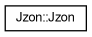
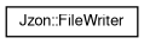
  digraph {
    rankdir=LR
-   n1 [color=black fillcolor=white fontname=FreeSans fontsize=10 height=0.2 label="Jzon::Jzon" shape=record style=filled width=0.4]
+   n1 [color=black fillcolor=white fontname=FreeSans fontsize=10 height=0.2 label="Jzon::FileWriter" shape=record style=filled width=0.4]
  }
